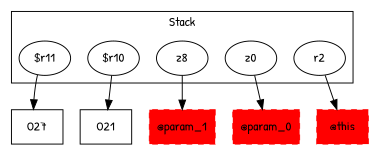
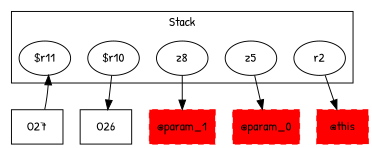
  digraph {
    fontname="Patrick Hand"
    rankDir=LR
    node [fontname="Patrick Hand"]
    edge [fontname="Patrick Hand"]
    "$r11"
    "$r10"
    n3 [label=z8]
-   z0
+   z0 [label=z5]
    n5 [label=r2]
    O27 [shape=box]
-   O26 [shape=box label=O21]
+   O26 [shape=box]
    "@param_1" [color=red shape=box style="filled,dashed"]
    "@param_0" [color=red shape=box style="filled,dashed"]
    "@this" [color=red shape=box style="filled,dashed"]
    subgraph cluster_1 {
      label=Stack
      "$r11"
      "$r10"
      n3
      z0
      n5
    }
-   "$r11" -> O27
+   O27 -> "$r11"
    "$r10" -> O26
    n3 -> "@param_1"
    z0 -> "@param_0"
    n5 -> "@this"
  }
